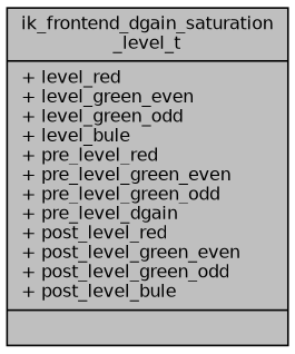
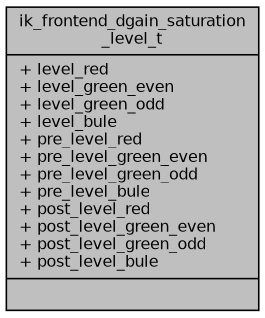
  digraph {
-   n1 [color=black fillcolor=grey75 fontcolor=black fontname=Helvetica fontsize=10 height=0.2 label="{ik_frontend_dgain_saturation\l_level_t\n|+ level_red\l+ level_green_even\l+ level_green_odd\l+ level_bule\l+ pre_level_red\l+ pre_level_green_even\l+ pre_level_green_odd\l+ pre_level_dgain\l+ post_level_red\l+ post_level_green_even\l+ post_level_green_odd\l+ post_level_bule\l|}" shape=record style=filled width=0.4]
+   n1 [color=black fillcolor=grey75 fontcolor=black fontname=Helvetica fontsize=10 height=0.2 label="{ik_frontend_dgain_saturation\l_level_t\n|+ level_red\l+ level_green_even\l+ level_green_odd\l+ level_bule\l+ pre_level_red\l+ pre_level_green_even\l+ pre_level_green_odd\l+ pre_level_bule\l+ post_level_red\l+ post_level_green_even\l+ post_level_green_odd\l+ post_level_bule\l|}" shape=record style=filled width=0.4]
  }
